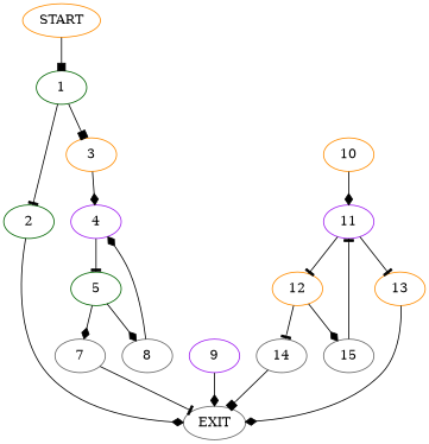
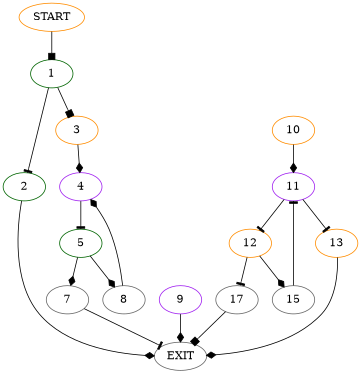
  digraph {
    node [color=darkorange]
    edge [arrowhead=diamond]
    n1 [label=START]
    1 [color=darkgreen]
    2 [color=darkgreen]
    3
    n5 [color=gray40 label=EXIT]
    4 [color=purple]
    5 [color=darkgreen]
    7 [color=gray40]
    8 [color=gray40]
    9 [color=purple]
    11 [color=purple]
    10
    12
    13
-   14 [color=gray40]
+   14 [color=gray40 label=17]
    15 [color=gray40]
    n1 -> 1 [arrowhead=box]
    1 -> 2 [arrowhead=tee]
    1 -> 3 [arrowhead=box]
    2 -> n5
    3 -> 4
    4 -> 5 [arrowhead=tee]
    5 -> 7
    5 -> 8
    7 -> n5 [arrowhead=tee]
    8 -> 4
    9 -> n5
    11 -> 12 [arrowhead=tee]
    11 -> 13 [arrowhead=tee]
    10 -> 11
    12 -> 14 [arrowhead=tee]
    12 -> 15
    13 -> n5
    14 -> n5 [arrowhead=box]
    15 -> 11 [arrowhead=tee]
  }
